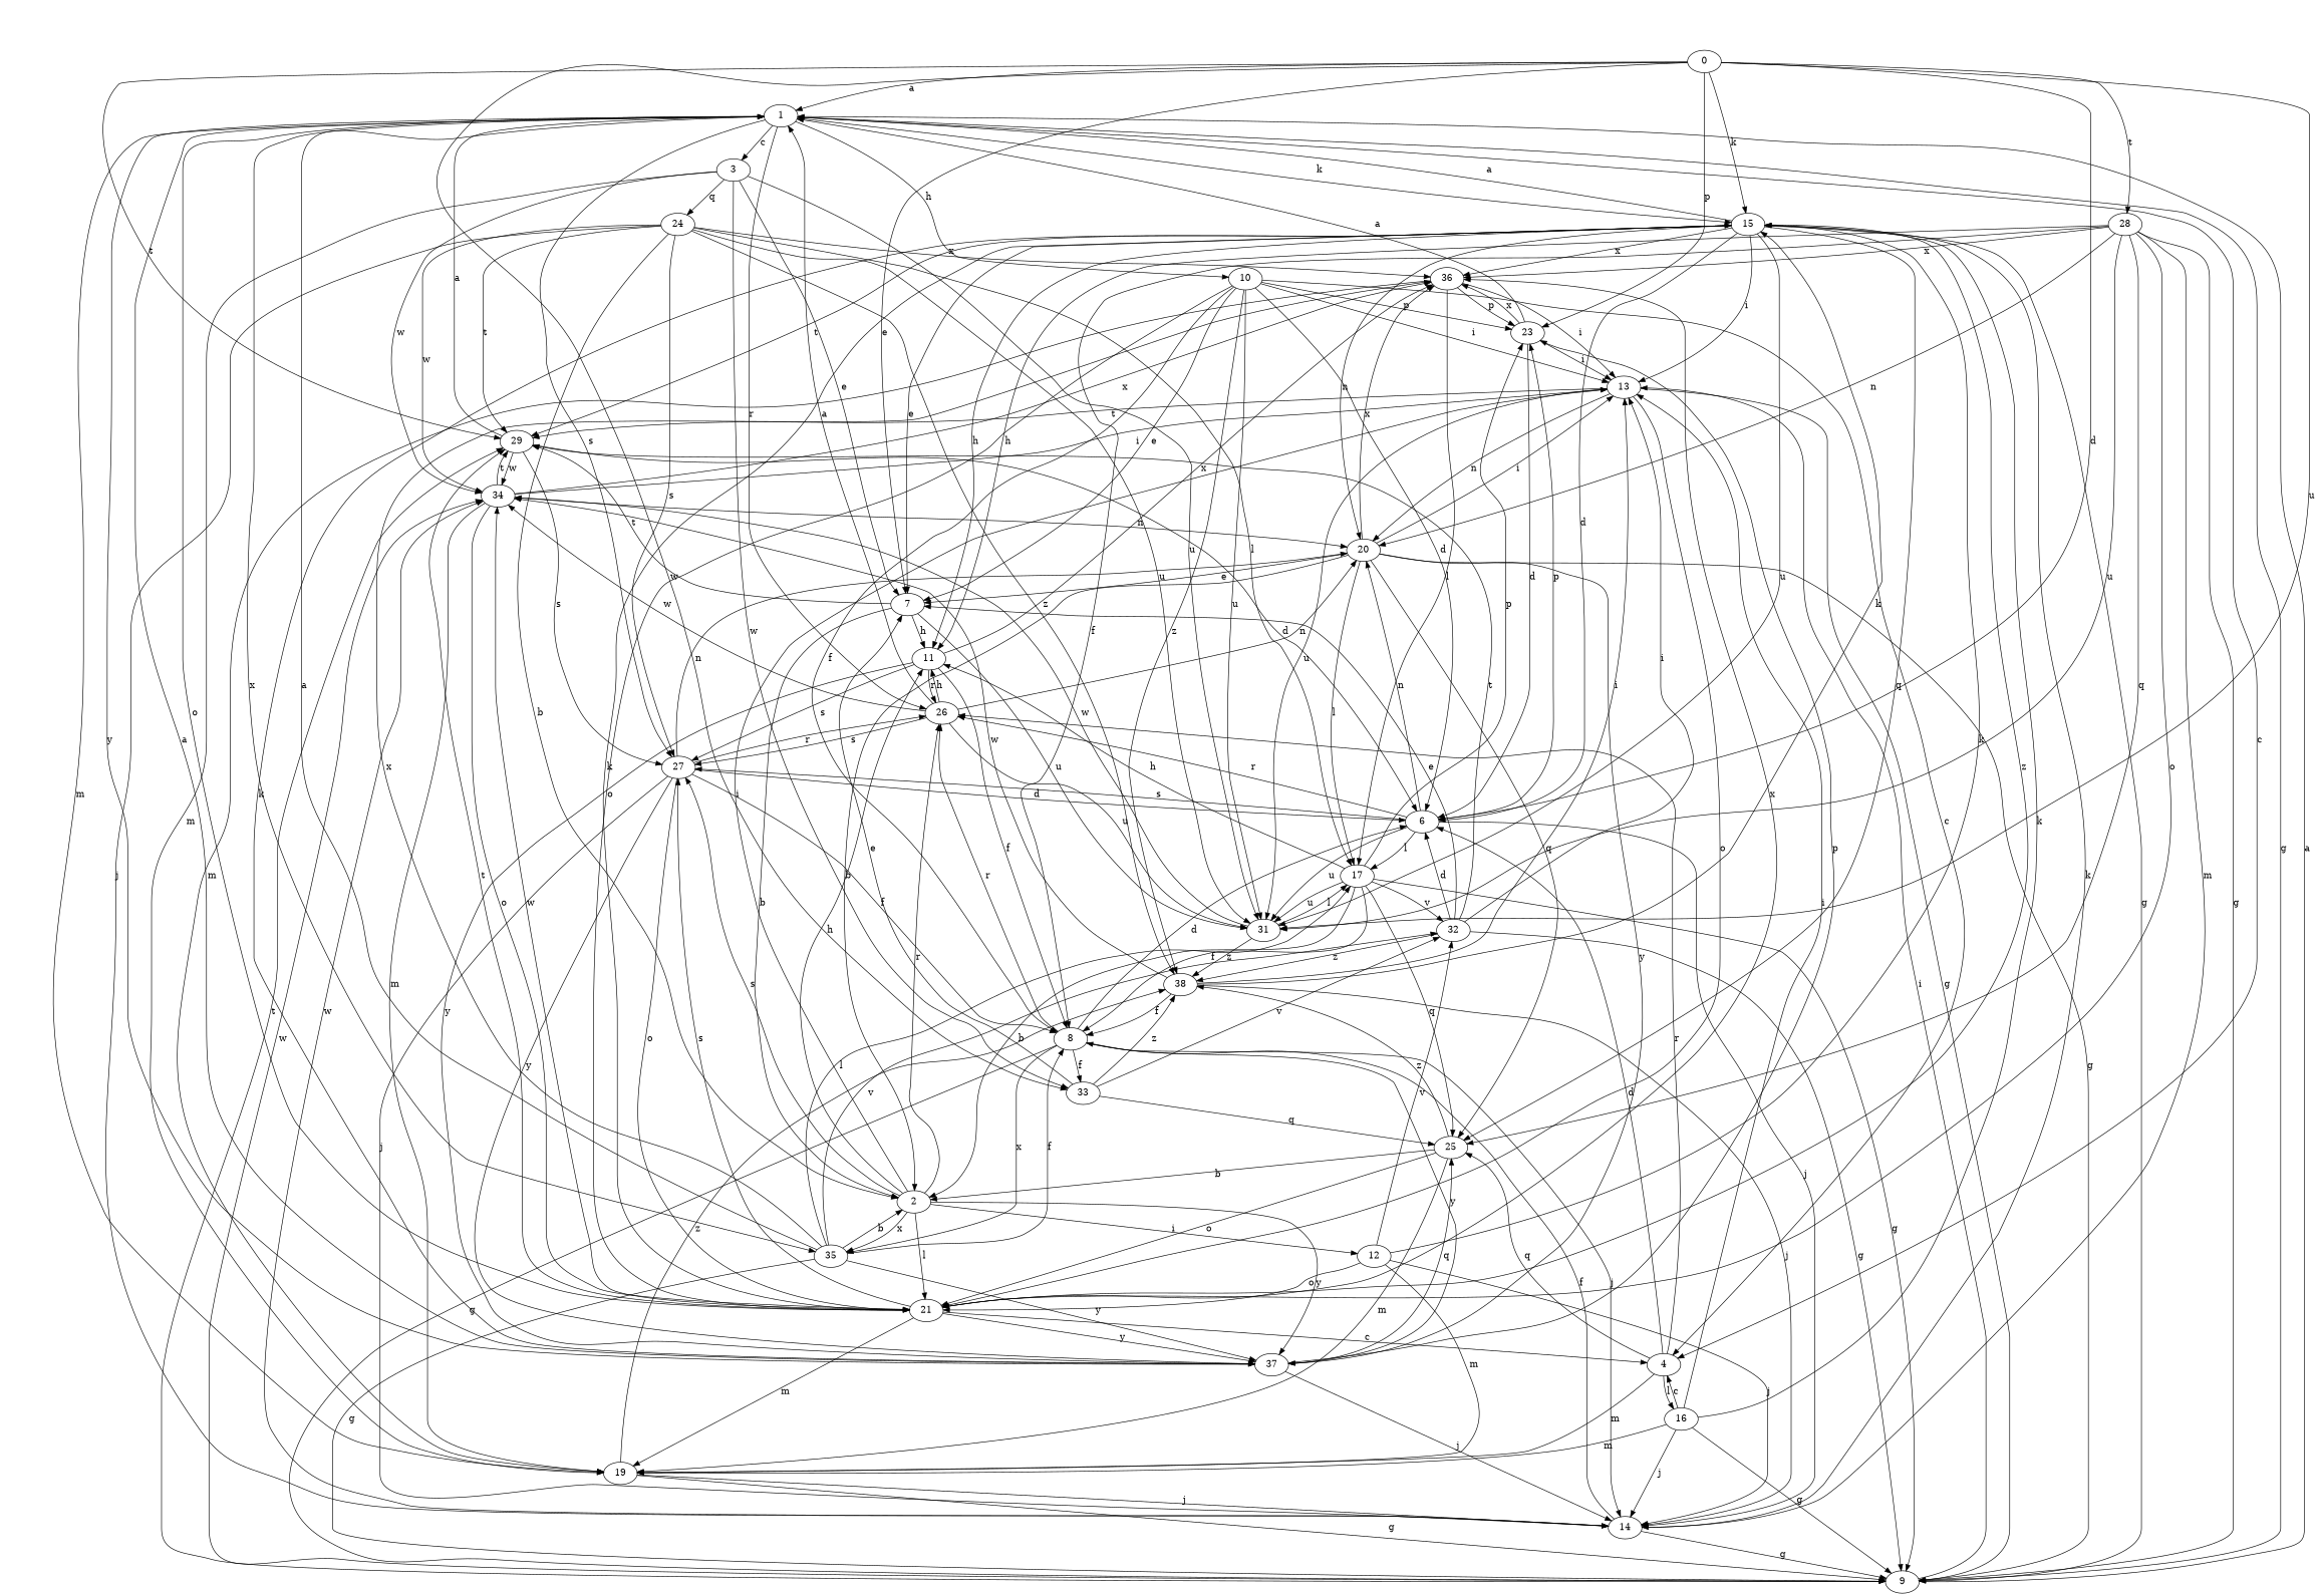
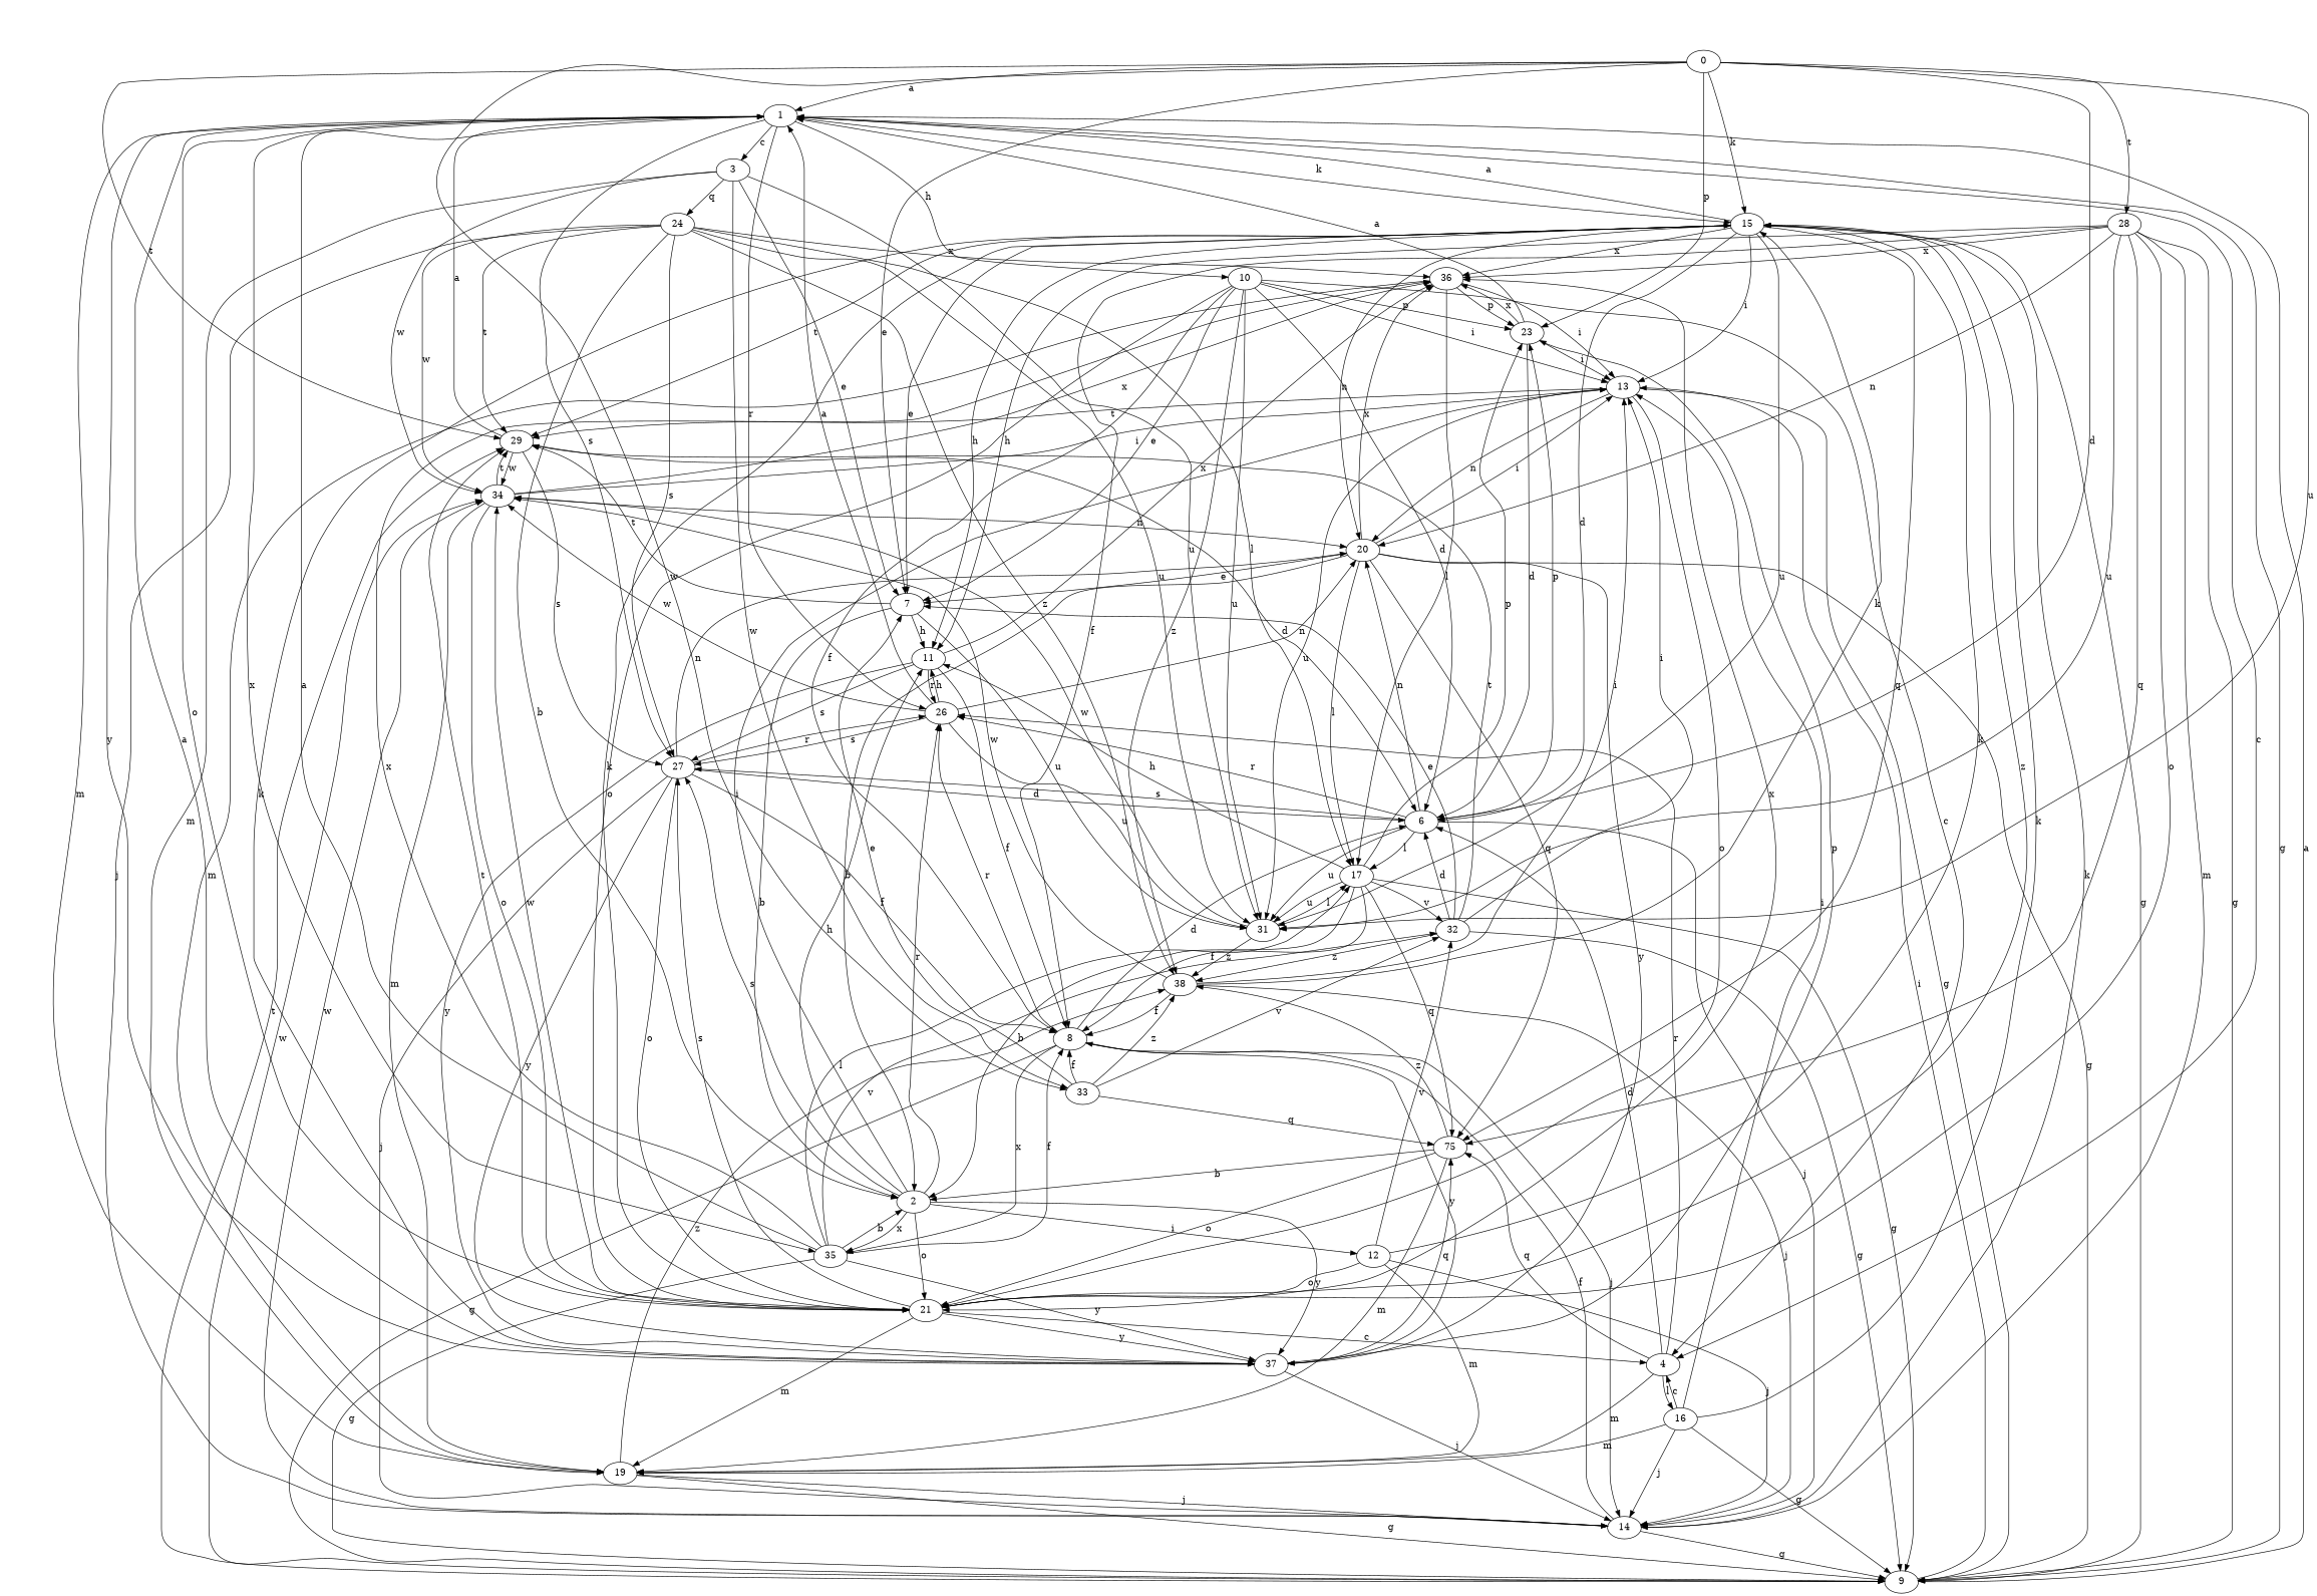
  strict digraph {
    0
    1
    6
    7
    15
    23
    28
    29
    31
    33
    3
    4
    9
    10
    19
    21
    26
    27
    35
    37
    14
    17
    20
    2
    11
    13
-   25
+   25 [label=75]
    36
    8
    34
    38
    32
    24
    16
    12
    0 -> 1 [label=a]
    0 -> 6 [label=d]
    0 -> 7 [label=e]
    0 -> 15 [label=k]
    0 -> 23 [label=p]
    0 -> 28 [label=t]
    0 -> 29 [label=t]
    0 -> 31 [label=u]
    0 -> 33 [label=w]
    1 -> 15 [label=k]
    1 -> 3 [label=c]
    1 -> 4 [label=c]
    1 -> 9 [label=g]
    1 -> 10 [label=h]
    1 -> 19 [label=m]
    1 -> 21 [label=o]
    1 -> 26 [label=r]
    1 -> 27 [label=s]
    1 -> 35 [label=x]
    1 -> 37 [label=y]
    6 -> 23 [label=p]
    6 -> 31 [label=u]
    6 -> 26 [label=r]
    6 -> 27 [label=s]
    6 -> 14 [label=j]
    6 -> 17 [label=l]
    6 -> 20 [label=n]
    7 -> 29 [label=t]
    7 -> 31 [label=u]
    7 -> 2 [label=b]
    7 -> 11 [label=h]
    15 -> 1 [label=a]
    15 -> 6 [label=d]
    15 -> 7 [label=e]
    15 -> 29 [label=t]
    15 -> 31 [label=u]
    15 -> 9 [label=g]
    15 -> 21 [label=z]
    15 -> 20 [label=n]
    15 -> 11 [label=h]
    15 -> 13 [label=i]
    15 -> 25 [label=q]
    15 -> 36 [label=x]
    23 -> 1 [label=a]
    23 -> 6 [label=d]
    23 -> 13 [label=i]
    23 -> 36 [label=x]
    28 -> 31 [label=u]
    28 -> 9 [label=g]
    28 -> 21 [label=o]
    28 -> 14 [label=m]
    28 -> 20 [label=n]
    28 -> 11 [label=h]
    28 -> 25 [label=q]
    28 -> 36 [label=x]
    28 -> 8 [label=f]
    29 -> 1 [label=a]
    29 -> 6 [label=d]
    29 -> 27 [label=s]
    29 -> 34 [label=w]
    31 -> 17 [label=l]
    31 -> 34 [label=w]
    31 -> 38 [label=z]
    33 -> 7 [label=e]
    33 -> 25 [label=q]
-   8 -> 33 [label=f]
+   33 -> 8 [label=f]
    33 -> 38 [label=z]
    33 -> 32 [label=v]
    3 -> 7 [label=e]
    3 -> 31 [label=u]
    3 -> 33 [label=w]
    3 -> 19 [label=m]
    3 -> 34 [label=w]
    3 -> 24 [label=q]
    4 -> 6 [label=d]
    4 -> 19 [label=m]
    4 -> 26 [label=r]
    4 -> 25 [label=q]
    4 -> 16 [label=l]
    9 -> 1 [label=a]
    9 -> 29 [label=t]
    9 -> 13 [label=i]
    9 -> 34 [label=w]
    10 -> 6 [label=d]
    10 -> 7 [label=e]
    10 -> 23 [label=p]
    10 -> 31 [label=u]
    10 -> 4 [label=c]
    10 -> 21 [label=o]
    10 -> 13 [label=i]
    10 -> 8 [label=f]
    10 -> 38 [label=z]
    19 -> 9 [label=g]
    19 -> 14 [label=j]
    19 -> 38 [label=z]
    21 -> 15 [label=k]
    21 -> 29 [label=t]
    21 -> 4 [label=c]
    21 -> 19 [label=m]
    21 -> 27 [label=s]
    21 -> 37 [label=y]
    21 -> 36 [label=x]
    21 -> 34 [label=w]
    26 -> 1 [label=a]
    26 -> 31 [label=u]
    26 -> 27 [label=s]
    26 -> 20 [label=n]
    26 -> 11 [label=h]
    26 -> 34 [label=w]
    27 -> 6 [label=d]
    27 -> 21 [label=o]
    27 -> 26 [label=r]
    27 -> 37 [label=y]
    27 -> 14 [label=j]
    27 -> 20 [label=n]
    27 -> 8 [label=f]
    35 -> 1 [label=a]
    35 -> 9 [label=g]
    35 -> 37 [label=y]
    35 -> 17 [label=l]
    35 -> 2 [label=b]
    35 -> 36 [label=x]
    35 -> 8 [label=f]
    35 -> 32 [label=v]
    37 -> 1 [label=a]
    37 -> 15 [label=k]
    37 -> 23 [label=p]
    37 -> 14 [label=j]
    37 -> 25 [label=q]
    14 -> 15 [label=k]
    14 -> 9 [label=g]
    14 -> 8 [label=f]
    14 -> 34 [label=w]
    17 -> 23 [label=p]
    17 -> 31 [label=u]
    17 -> 9 [label=g]
    17 -> 2 [label=b]
    17 -> 11 [label=h]
    17 -> 25 [label=q]
    17 -> 8 [label=f]
    17 -> 32 [label=v]
    20 -> 7 [label=e]
    20 -> 9 [label=g]
    20 -> 37 [label=y]
    20 -> 17 [label=l]
    20 -> 2 [label=b]
    20 -> 13 [label=i]
    20 -> 25 [label=q]
    20 -> 36 [label=x]
-   2 -> 21 [label=l]
+   2 -> 21 [label=o]
    2 -> 26 [label=r]
    2 -> 27 [label=s]
    2 -> 35 [label=x]
    2 -> 37 [label=y]
    2 -> 11 [label=h]
    2 -> 13 [label=i]
    2 -> 12 [label=i]
    11 -> 26 [label=r]
    11 -> 27 [label=s]
    11 -> 37 [label=y]
    11 -> 36 [label=x]
    11 -> 8 [label=f]
    13 -> 29 [label=t]
    13 -> 31 [label=u]
    13 -> 9 [label=g]
    13 -> 21 [label=o]
    13 -> 20 [label=n]
    25 -> 19 [label=m]
    25 -> 21 [label=o]
    25 -> 2 [label=b]
    25 -> 38 [label=z]
    36 -> 23 [label=p]
    36 -> 19 [label=m]
    36 -> 17 [label=l]
    36 -> 13 [label=i]
    8 -> 6 [label=d]
    8 -> 9 [label=g]
    8 -> 26 [label=r]
    8 -> 35 [label=x]
    8 -> 37 [label=y]
    8 -> 14 [label=j]
    34 -> 29 [label=t]
    34 -> 19 [label=m]
    34 -> 21 [label=o]
    34 -> 20 [label=n]
    34 -> 13 [label=i]
    34 -> 36 [label=x]
    38 -> 15 [label=k]
    38 -> 14 [label=j]
    38 -> 13 [label=i]
    38 -> 8 [label=f]
    38 -> 34 [label=w]
    32 -> 6 [label=d]
    32 -> 7 [label=e]
    32 -> 29 [label=t]
    32 -> 9 [label=g]
    32 -> 13 [label=i]
    32 -> 38 [label=z]
    24 -> 29 [label=t]
    24 -> 31 [label=u]
    24 -> 27 [label=s]
    24 -> 14 [label=j]
    24 -> 17 [label=l]
    24 -> 2 [label=b]
    24 -> 36 [label=x]
    24 -> 34 [label=w]
    24 -> 38 [label=z]
    16 -> 15 [label=k]
    16 -> 4 [label=c]
    16 -> 9 [label=g]
    16 -> 19 [label=m]
    16 -> 14 [label=j]
    16 -> 13 [label=i]
    12 -> 15 [label=k]
    12 -> 19 [label=m]
    12 -> 21 [label=o]
    12 -> 14 [label=j]
    12 -> 32 [label=v]
  }
